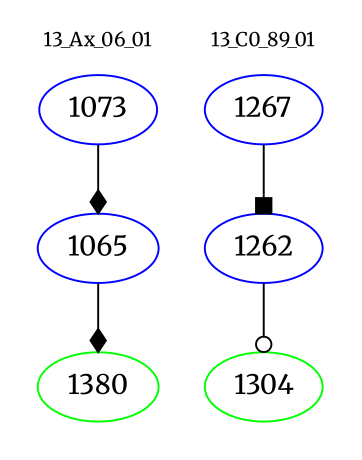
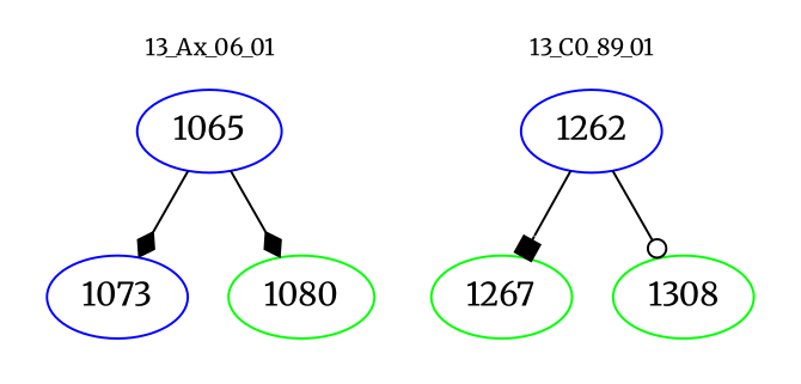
  digraph {
    fontname=Merriweather
    node [color=blue fontname=Merriweather]
    edge [arrowhead=diamond color=black fontname=Merriweather]
    n1 [label=1073]
    n2 [label=1065]
-   n3 [color=green label=1380]
-   n4 [label=1267]
+   n3 [color=green label=1080]
+   n4 [color=green label=1267]
    n5 [label=1262]
-   n6 [color=green label=1304]
+   n6 [color=green label=1308]
    subgraph cluster_1 {
      color=white
      fontsize=10
      label="13_Ax_06_01"
      n1
      n2
      n3
    }
    subgraph cluster_2 {
      color=white
      fontsize=10
      label="13_C0_89_01"
      n4
      n5
      n6
    }
-   n1 -> n2
+   n2 -> n1
    n2 -> n3
-   n4 -> n5 [arrowhead=box]
+   n5 -> n4 [arrowhead=box]
    n5 -> n6 [arrowhead=odot]
  }
